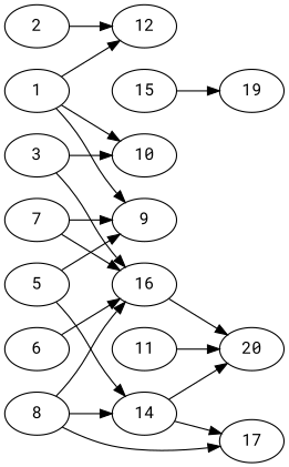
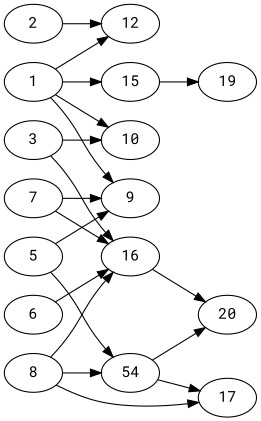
  digraph {
    fontname="Roboto Mono"
    rankdir=LR
    node [alpha=0.05 fontname="Roboto Mono"]
    edge [fontname="Roboto Mono"]
    1 [alpha=0.08 expect_size=15696896]
    9 [alpha=0.13 expect_size=7159808]
    10 [expect_size=17580032]
    12 [alpha=0.03 expect_size=48483328]
    15 [alpha=0.03 expect_size=31881216]
    19 [alpha=0.03 expect_size=9227264]
    20 [alpha=0.14 expect_size=39150592]
    2 [alpha=0.15 expect_size=49249280]
    3 [alpha=0.10 expect_size=46582784]
    16 [alpha=0.00 expect_size=22264832]
    5 [alpha=0.16 expect_size=36089856]
-   14 [expect_size=12691456]
+   14 [expect_size=12691456 label=54]
    17 [alpha=0.09 expect_size=32202752]
    6 [alpha=0.04 expect_size=29010944]
    7 [expect_size=17807360]
    8 [expect_size=44987392]
-   11 [alpha=0.17 expect_size=30642176]
    1 -> 9
    1 -> 10
    1 -> 12
+   1 -> 15
    15 -> 19
    2 -> 12
    3 -> 10
    3 -> 16
    16 -> 20
    5 -> 9
    5 -> 14
    14 -> 20
    14 -> 17
    6 -> 16
    7 -> 9
    7 -> 16
    8 -> 16
    8 -> 14
    8 -> 17
-   11 -> 20
  }
